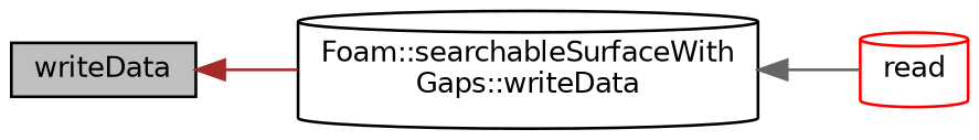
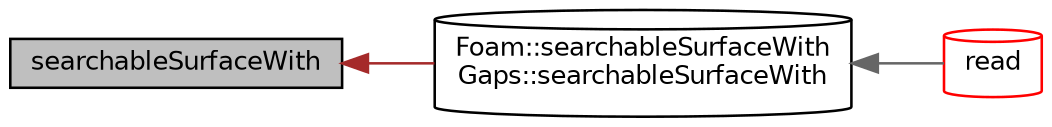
  digraph {
    rankdir=LR
    node [color=black fontname=Helvetica fontsize=10 shape=cylinder]
    edge [dir=back fontname=Helvetica fontsize=10 labelfontname=Helvetica labelfontsize=10 style=solid]
-   n1 [fillcolor=grey75 fontcolor=black height=0.2 label=writeData shape=box style=filled width=0.4]
-   n2 [height=0.2 label="Foam::searchableSurfaceWith\lGaps::writeData" width=0.4]
+   n1 [fillcolor=grey75 fontcolor=black height=0.2 label=searchableSurfaceWith shape=box style=filled width=0.4]
+   n2 [height=0.2 label="Foam::searchableSurfaceWith\lGaps::searchableSurfaceWith" width=0.4]
    n3 [color=red height=0.2 label=read width=0.4]
    n1 -> n2 [color=brown]
    n2 -> n3 [color=gray40]
  }
